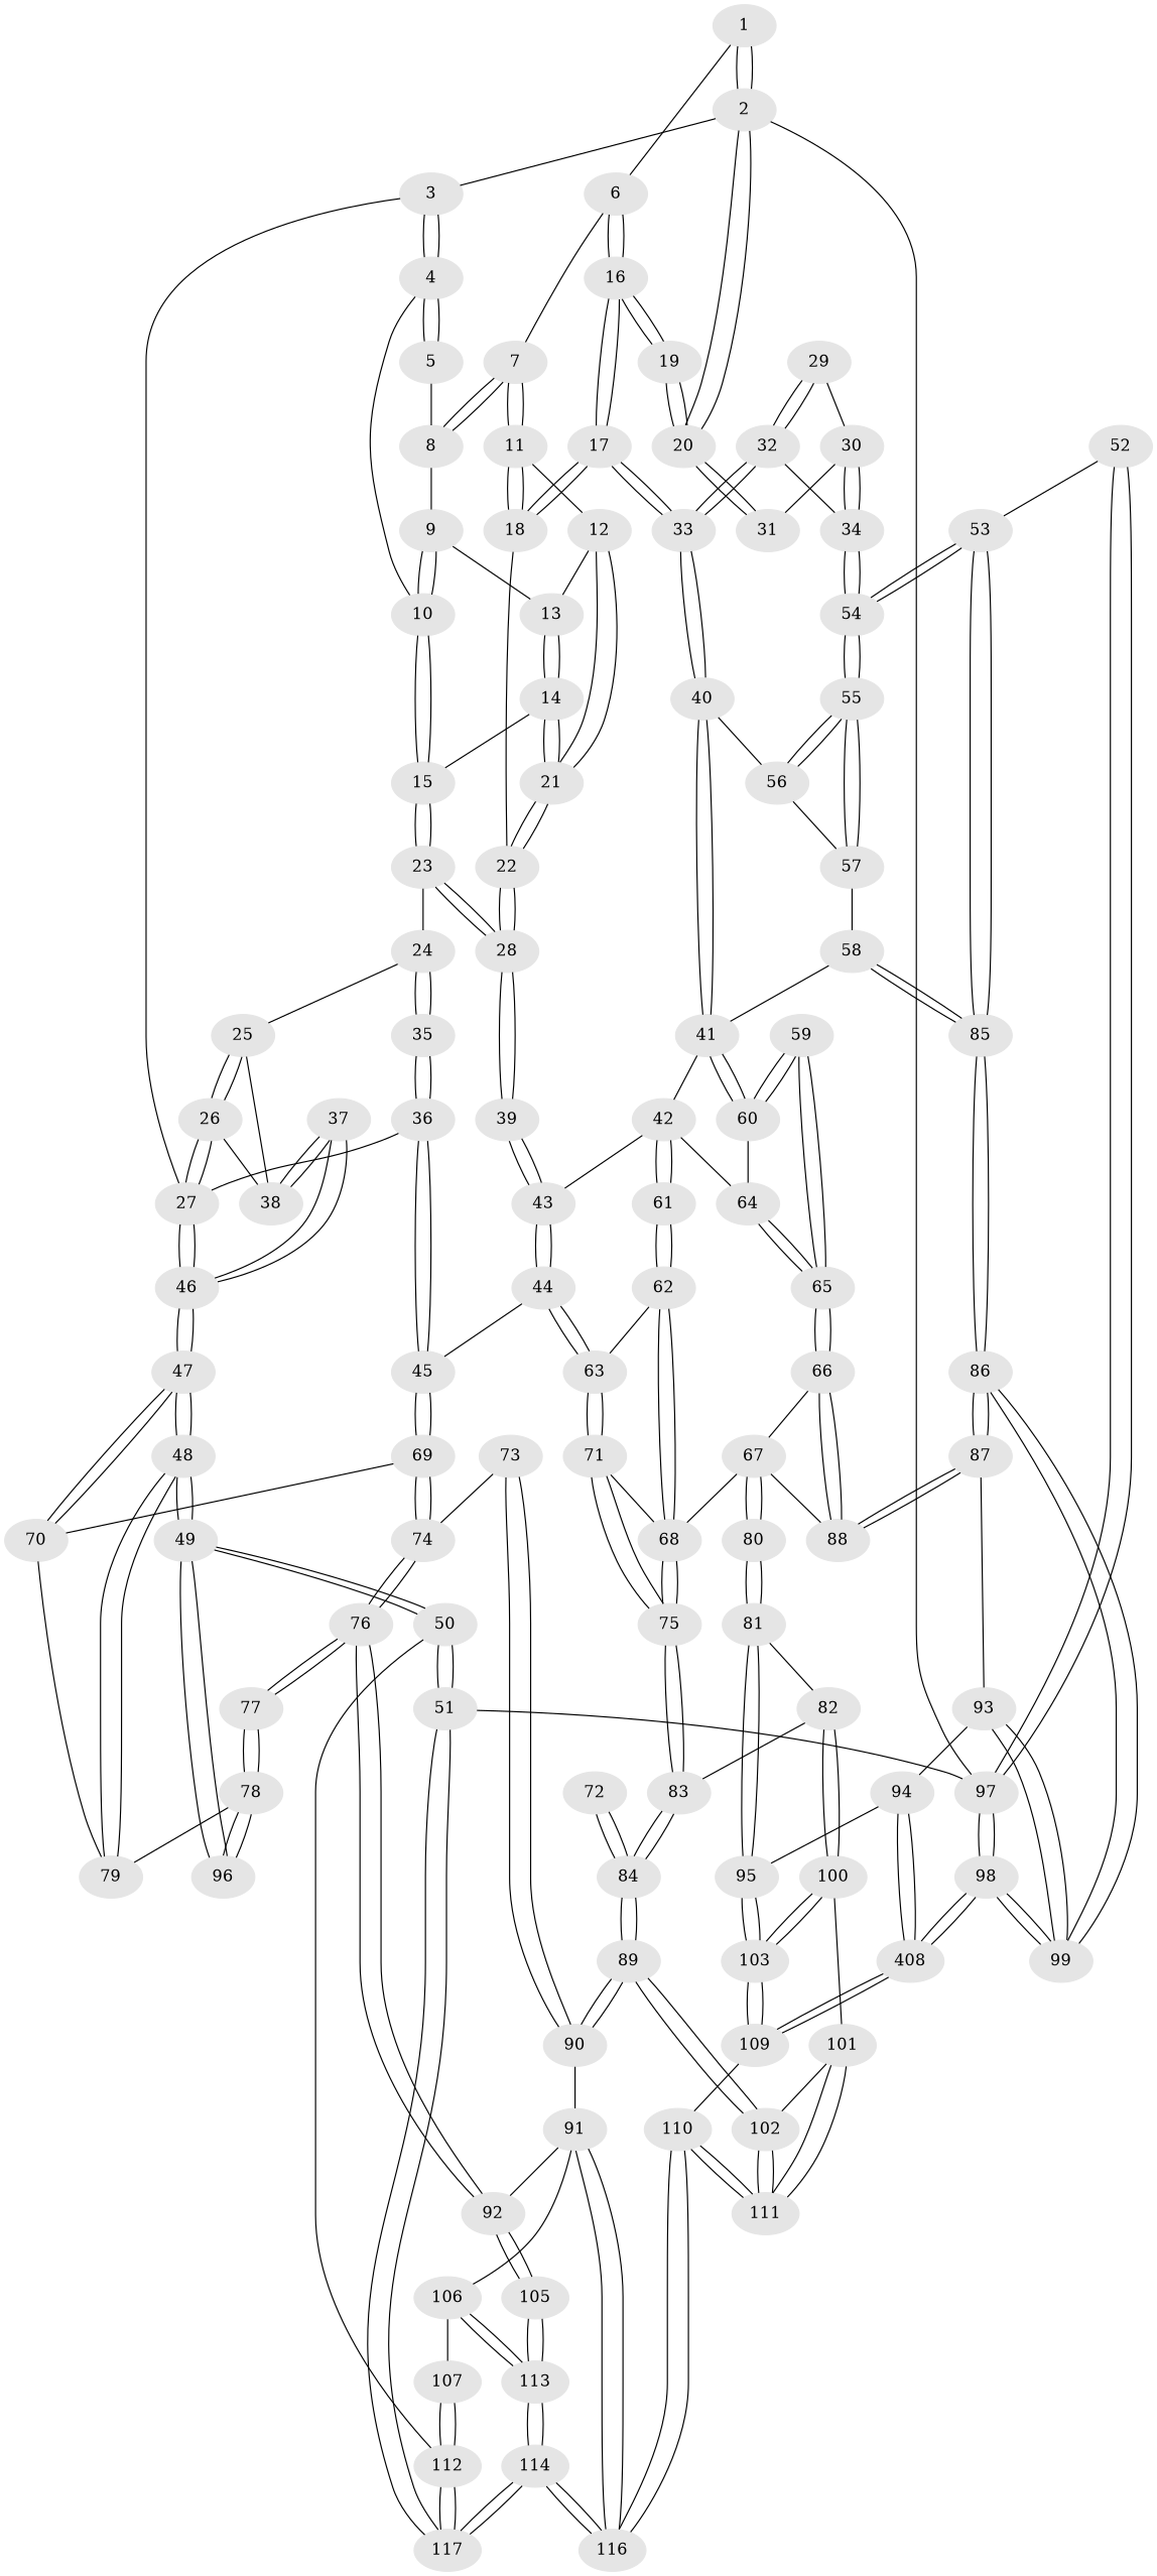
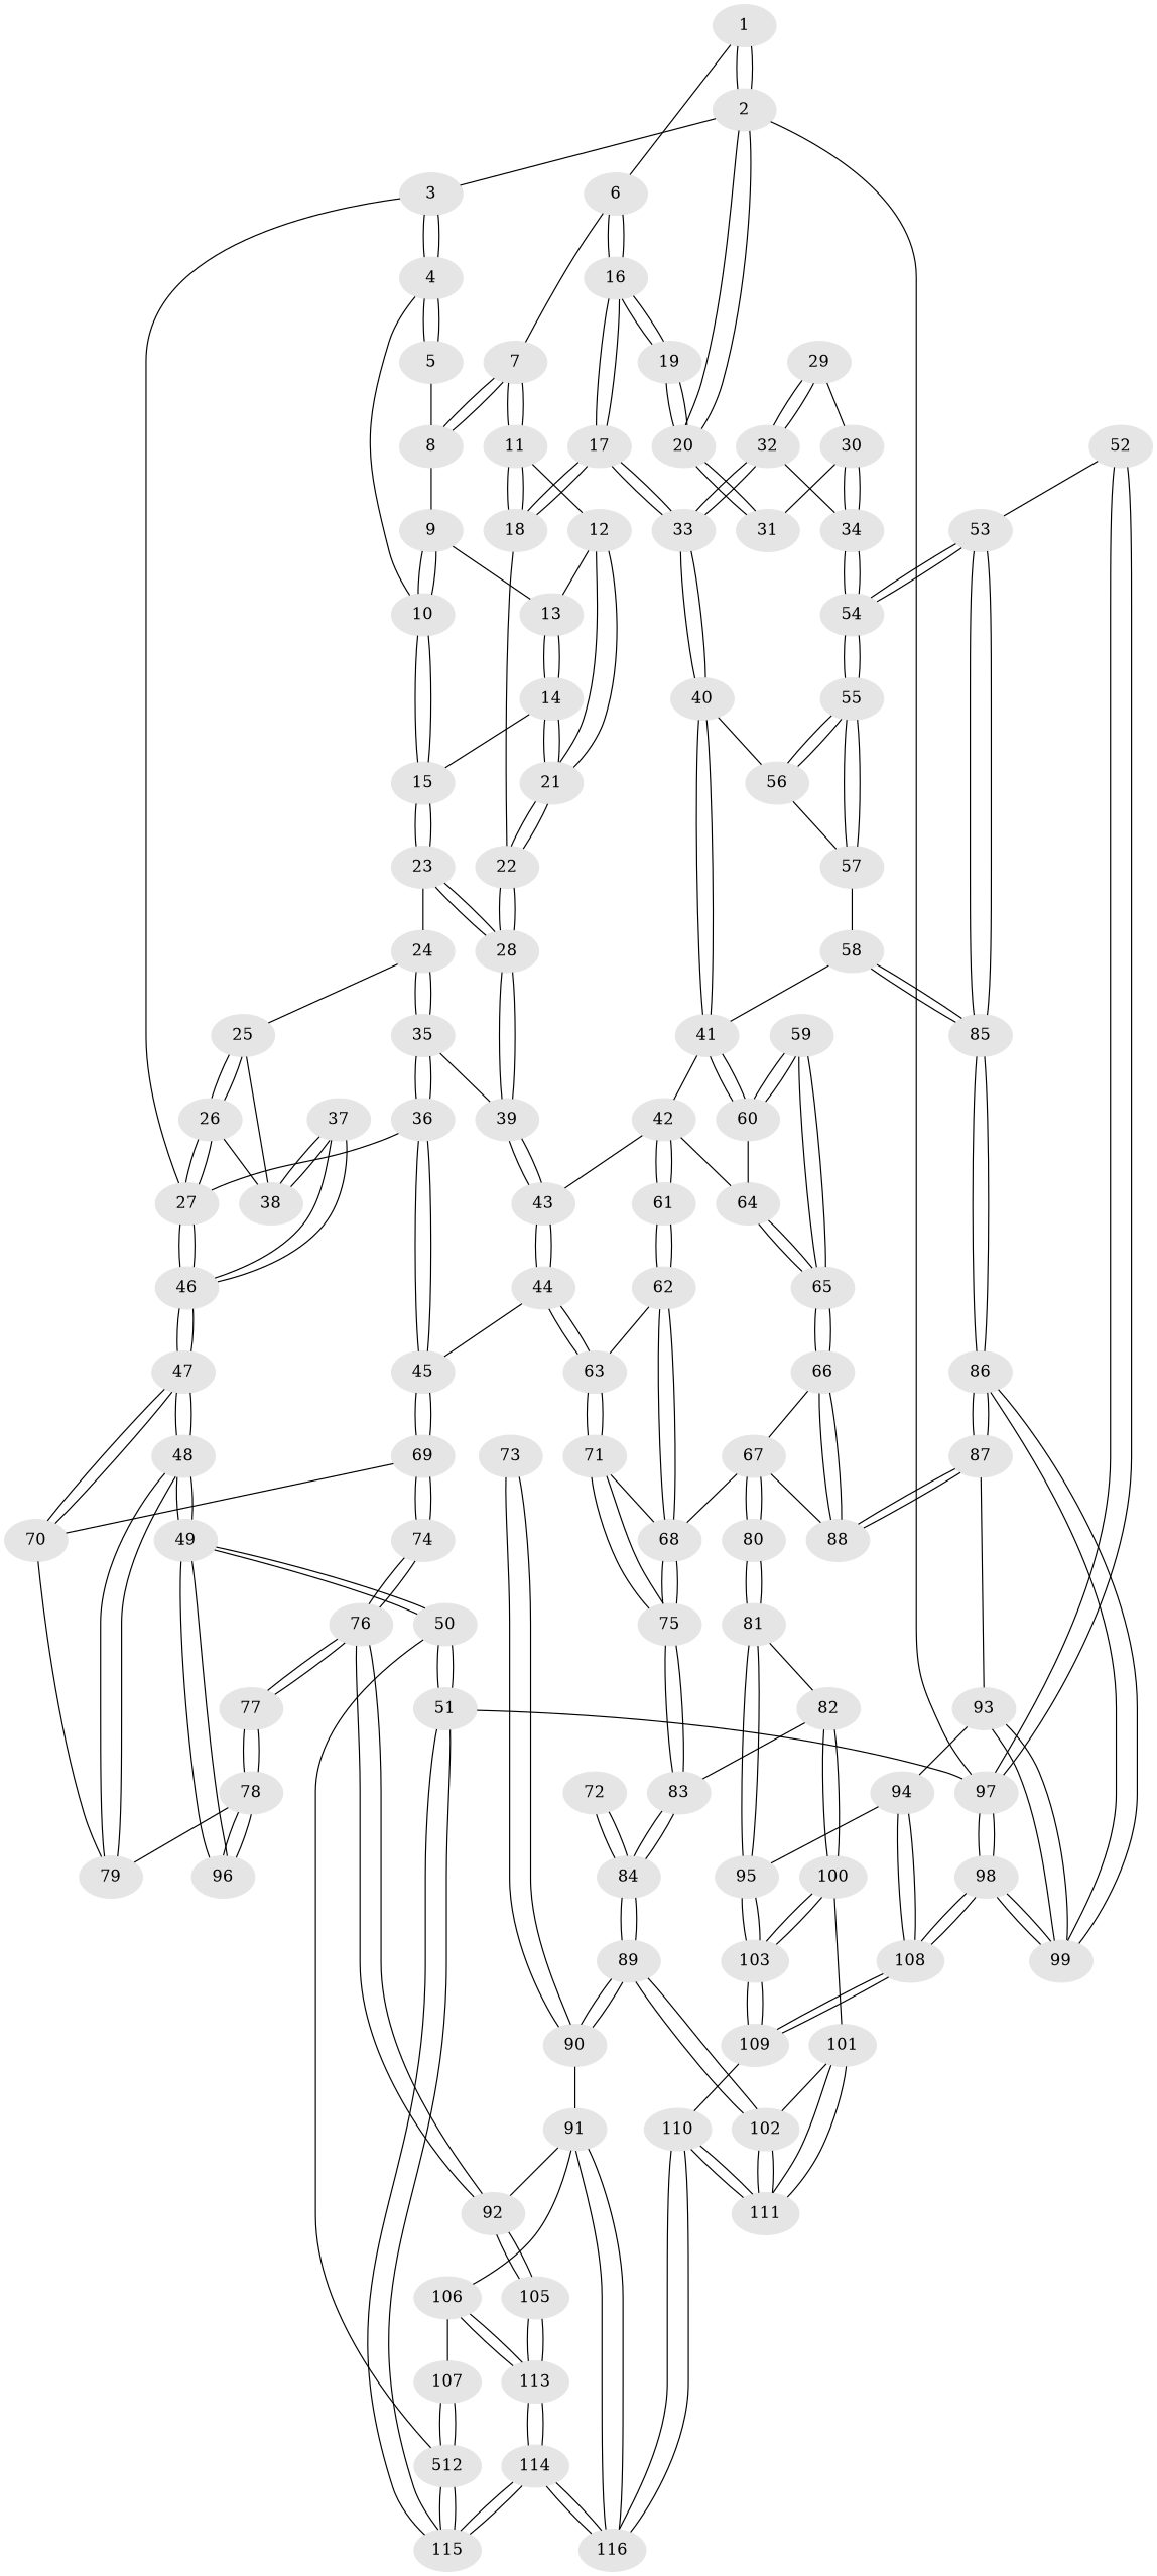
  graph {
    node [color=gray90 style=filled]
    1
    2
    6
    3
    20
    97
    7
    16
    4
    27
    31
    98
    5
    10
    46
    51
-   115 [label=117]
+   115
    8
    15
    9
    11
    17
    19
    12
    18
    13
    14
    23
    21
    22
    28
    24
    33
    40
    39
    25
    35
    26
    38
    36
    47
    43
    29
    30
    32
    34
    54
    52
    53
    41
    56
    55
    45
    37
    69
    44
    42
    60
    57
    61
    64
    62
    63
    71
    70
    74
    48
    49
    79
    50
    96
-   112
+   112 [label=512]
    85
    86
    58
    59
    65
    66
    68
    75
    67
    88
    80
    81
    83
    76
    72
    84
    73
    90
    89
    91
    77
    92
    78
    105
    82
    95
    100
    103
    101
    102
    87
    99
    93
    94
    111
    116
    106
    113
-   108 [label=408]
+   108
    109
    110
    107
    114
    1 -- 2
    1 -- 2
    1 -- 6
    2 -- 3
    2 -- 20
    2 -- 20
    2 -- 97
    6 -- 7
    6 -- 16
    6 -- 16
    3 -- 4
    3 -- 4
    3 -- 27
    20 -- 31
    20 -- 31
    97 -- 98
    97 -- 98
    7 -- 8
    7 -- 8
    7 -- 11
    7 -- 11
    16 -- 17
    16 -- 17
    16 -- 19
    16 -- 19
    4 -- 5
    4 -- 5
    4 -- 10
    27 -- 46
    27 -- 46
    98 -- 99
    98 -- 99
    98 -- 108
    98 -- 108
    5 -- 8
    10 -- 15
    10 -- 15
    46 -- 47
    46 -- 47
    51 -- 97
    51 -- 115
    51 -- 115
    8 -- 9
    15 -- 23
    15 -- 23
    9 -- 10
    9 -- 10
    9 -- 13
    11 -- 12
    11 -- 18
    11 -- 18
    17 -- 18
    17 -- 18
    17 -- 33
    17 -- 33
    19 -- 20
    19 -- 20
    12 -- 13
    12 -- 21
    12 -- 21
    18 -- 22
    13 -- 14
    13 -- 14
    14 -- 15
    14 -- 21
    14 -- 21
    23 -- 28
    23 -- 28
    23 -- 24
    21 -- 22
    21 -- 22
    22 -- 28
    22 -- 28
    28 -- 39
    28 -- 39
    24 -- 25
    24 -- 35
    24 -- 35
    33 -- 40
    33 -- 40
    40 -- 41
    40 -- 41
    40 -- 56
    39 -- 43
    39 -- 43
    25 -- 26
    25 -- 26
    25 -- 38
+   35 -- 39
    35 -- 36
    35 -- 36
    26 -- 27
    26 -- 27
    26 -- 38
    36 -- 27
    36 -- 45
    36 -- 45
    47 -- 70
    47 -- 70
    47 -- 48
    47 -- 48
    43 -- 44
    43 -- 44
    29 -- 30
    29 -- 32
    29 -- 32
    30 -- 31
    30 -- 34
    30 -- 34
    32 -- 33
    32 -- 33
    32 -- 34
    34 -- 54
    34 -- 54
    54 -- 55
    54 -- 55
    52 -- 97
    52 -- 97
    52 -- 53
    53 -- 54
    53 -- 54
    53 -- 85
    53 -- 85
    41 -- 42
    41 -- 60
    41 -- 60
    56 -- 57
    55 -- 56
    55 -- 56
    55 -- 57
    55 -- 57
    45 -- 69
    45 -- 69
    37 -- 46
    37 -- 46
    37 -- 38
    37 -- 38
    69 -- 70
    69 -- 74
    69 -- 74
    44 -- 45
    44 -- 63
    44 -- 63
    42 -- 43
    42 -- 61
    42 -- 61
    42 -- 64
    60 -- 64
    57 -- 58
    61 -- 62
    61 -- 62
    64 -- 65
    64 -- 65
    62 -- 63
    62 -- 68
    62 -- 68
    63 -- 71
    63 -- 71
    71 -- 68
    71 -- 75
    71 -- 75
    70 -- 79
    74 -- 76
    74 -- 76
    48 -- 49
    48 -- 49
    48 -- 79
    48 -- 79
    49 -- 50
    49 -- 50
    49 -- 96
    49 -- 96
    50 -- 51
    50 -- 51
    50 -- 112
    112 -- 115
    112 -- 115
    85 -- 86
    85 -- 86
    86 -- 87
    86 -- 87
    86 -- 99
    86 -- 99
    58 -- 41
    58 -- 85
    58 -- 85
    59 -- 60
    59 -- 60
    59 -- 65
    59 -- 65
    65 -- 66
    65 -- 66
    66 -- 67
    66 -- 88
    66 -- 88
    68 -- 75
    68 -- 75
    75 -- 83
    75 -- 83
    67 -- 68
    67 -- 88
    67 -- 80
    67 -- 80
    80 -- 81
    80 -- 81
    81 -- 82
    81 -- 95
    81 -- 95
    83 -- 84
    83 -- 84
    76 -- 77
    76 -- 77
    76 -- 92
    76 -- 92
    72 -- 84
    72 -- 84
    84 -- 89
    84 -- 89
-   73 -- 74
    73 -- 90
    73 -- 90
    90 -- 91
    89 -- 90
    89 -- 90
    89 -- 102
    89 -- 102
    91 -- 92
    91 -- 116
    91 -- 116
    91 -- 106
    77 -- 78
    77 -- 78
    92 -- 105
    92 -- 105
    78 -- 79
    78 -- 96
    78 -- 96
    105 -- 113
    105 -- 113
    82 -- 83
    82 -- 100
    82 -- 100
    95 -- 103
    95 -- 103
    100 -- 103
    100 -- 103
    100 -- 101
    103 -- 109
    103 -- 109
    101 -- 102
    101 -- 111
    101 -- 111
    102 -- 111
    102 -- 111
    87 -- 88
    87 -- 88
    87 -- 93
    93 -- 99
    93 -- 99
    93 -- 94
    94 -- 95
    94 -- 108
    94 -- 108
    106 -- 113
    106 -- 113
    106 -- 107
    113 -- 114
    113 -- 114
    108 -- 109
    108 -- 109
    109 -- 110
    110 -- 111
    110 -- 111
    110 -- 116
    110 -- 116
    107 -- 112
    107 -- 112
    114 -- 115
    114 -- 115
    114 -- 116
    114 -- 116
  }
